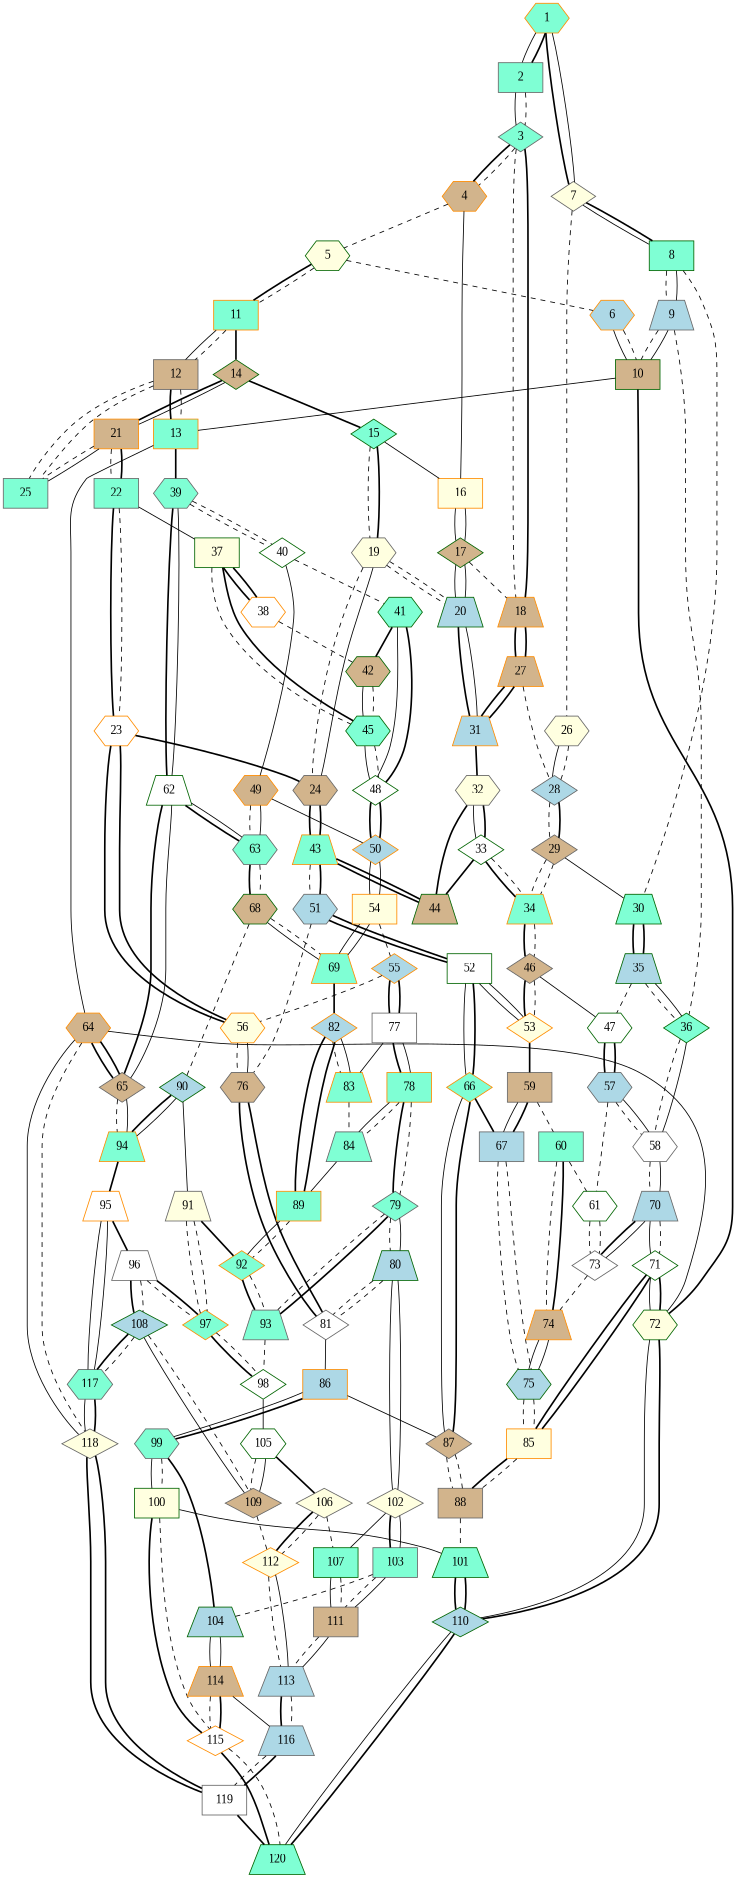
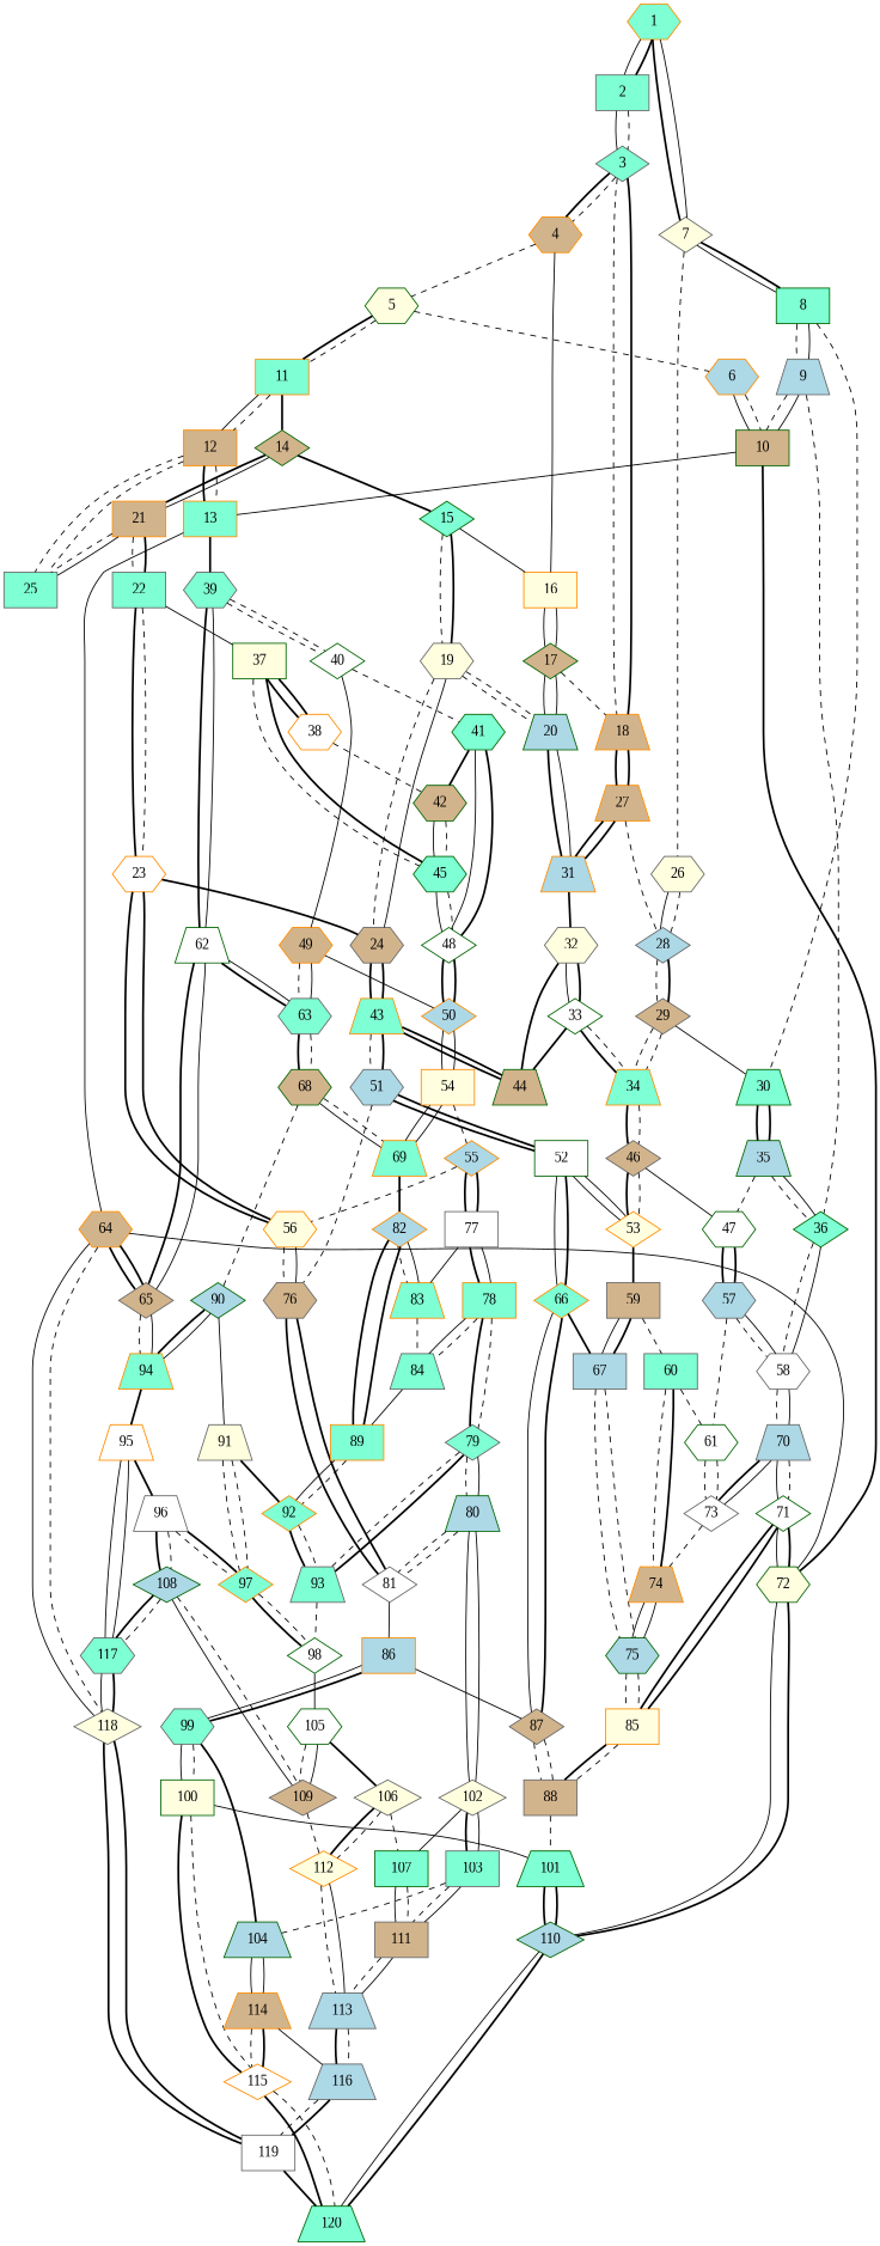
  graph {
    fontname="Liberation Serif"
    node [color=gray40 fillcolor=aquamarine fontname="Liberation Serif" shape=diamond style=filled]
    edge [fontname="Liberation Serif" style=dashed]
    1 [color=darkorange shape=hexagon]
    2 [shape=box]
    7 [fillcolor=lightyellow]
    3
    8 [color=darkgreen shape=box]
    26 [fillcolor=lightyellow shape=hexagon]
    4 [color=darkorange fillcolor=tan shape=hexagon]
    18 [color=darkorange fillcolor=tan shape=trapezium]
    5 [color=darkgreen fillcolor=lightyellow shape=hexagon]
    16 [color=darkorange fillcolor=lightyellow shape=box]
    27 [color=darkorange fillcolor=tan shape=trapezium]
    6 [color=darkorange fillcolor=lightblue shape=hexagon]
    11 [color=darkorange shape=box]
    17 [color=darkgreen fillcolor=tan]
    10 [color=darkgreen fillcolor=tan shape=box]
-   12 [fillcolor=tan shape=box]
+   12 [color=darkorange fillcolor=tan shape=box]
    14 [color=darkgreen fillcolor=tan]
    13 [color=darkorange shape=box]
    72 [color=darkgreen fillcolor=lightyellow shape=hexagon]
    9 [fillcolor=lightblue shape=trapezium]
    30 [color=darkgreen shape=trapezium]
    28 [fillcolor=lightblue]
    36 [color=darkgreen]
    35 [color=darkgreen fillcolor=lightblue shape=trapezium]
    58 [fillcolor=white shape=hexagon]
    39 [shape=hexagon]
    64 [color=darkorange fillcolor=tan shape=hexagon]
    110 [color=darkgreen fillcolor=lightblue]
    25 [shape=box]
    15 [color=darkgreen]
    21 [color=darkorange fillcolor=tan shape=box]
    40 [color=darkgreen fillcolor=white]
    62 [color=darkgreen fillcolor=white shape=trapezium]
    65 [fillcolor=tan]
    118 [fillcolor=lightyellow]
    19 [fillcolor=lightyellow shape=hexagon]
    22 [shape=box]
    20 [color=darkgreen fillcolor=lightblue shape=trapezium]
    24 [fillcolor=tan shape=hexagon]
    31 [color=darkorange fillcolor=lightblue shape=trapezium]
    43 [color=darkorange shape=trapezium]
    32 [fillcolor=lightyellow shape=hexagon]
    23 [color=darkorange fillcolor=white shape=hexagon]
    37 [color=darkgreen fillcolor=lightyellow shape=box]
    56 [color=darkorange fillcolor=lightyellow shape=hexagon]
    38 [color=darkorange fillcolor=white shape=hexagon]
    45 [color=darkgreen shape=hexagon]
    76 [fillcolor=tan shape=hexagon]
    44 [color=darkgreen fillcolor=tan shape=trapezium]
    51 [fillcolor=lightblue shape=hexagon]
    29 [fillcolor=tan]
    34 [color=darkorange shape=trapezium]
    46 [fillcolor=tan]
    47 [color=darkgreen fillcolor=white shape=hexagon]
    33 [color=darkgreen fillcolor=white]
    53 [color=darkorange fillcolor=lightyellow]
    57 [fillcolor=lightblue shape=hexagon]
    70 [fillcolor=lightblue shape=trapezium]
    42 [color=darkgreen fillcolor=tan shape=hexagon]
    48 [color=darkgreen fillcolor=white]
    41 [color=darkgreen shape=hexagon]
    49 [color=darkorange fillcolor=tan shape=hexagon]
    63 [shape=hexagon]
    50 [color=darkorange fillcolor=lightblue]
    52 [color=darkgreen fillcolor=white shape=box]
    59 [fillcolor=tan shape=box]
    61 [color=darkgreen fillcolor=white shape=hexagon]
    54 [color=darkorange fillcolor=lightyellow shape=box]
    68 [color=darkgreen fillcolor=tan shape=hexagon]
    55 [color=darkorange fillcolor=lightblue]
    69 [color=darkorange shape=trapezium]
    66 [color=darkorange]
    81 [fillcolor=white]
    67 [fillcolor=lightblue shape=box]
    87 [fillcolor=tan]
    60 [shape=box]
    77 [fillcolor=white shape=box]
    82 [color=darkorange fillcolor=lightblue]
    78 [color=darkorange shape=box]
    83 [color=darkorange shape=trapezium]
    73 [fillcolor=white]
    71 [color=darkgreen fillcolor=white]
    74 [color=darkorange fillcolor=tan shape=trapezium]
    75 [color=darkgreen fillcolor=lightblue shape=hexagon]
    94 [color=darkorange shape=trapezium]
    90 [color=darkgreen fillcolor=lightblue]
    119 [fillcolor=white shape=box]
    95 [color=darkorange fillcolor=white shape=trapezium]
    88 [fillcolor=tan shape=box]
    85 [color=darkorange fillcolor=lightyellow shape=box]
    91 [fillcolor=lightyellow shape=trapezium]
    89 [color=darkorange shape=box]
    120 [color=darkgreen shape=trapezium]
    86 [color=darkorange fillcolor=lightblue shape=box]
    79
    84 [shape=trapezium]
    80 [color=darkgreen fillcolor=lightblue shape=trapezium]
    93 [shape=trapezium]
    102 [fillcolor=lightyellow]
    98 [color=darkgreen fillcolor=white]
    103 [shape=box]
    107 [color=darkgreen shape=box]
    99 [shape=hexagon]
    92 [color=darkorange]
    101 [color=darkgreen shape=trapezium]
    100 [color=darkgreen fillcolor=lightyellow shape=box]
    104 [color=darkgreen fillcolor=lightblue shape=trapezium]
    97 [color=darkorange]
    105 [color=darkgreen fillcolor=white shape=hexagon]
    96 [fillcolor=white shape=trapezium]
    117 [shape=hexagon]
    108 [color=darkgreen fillcolor=lightblue]
    109 [fillcolor=tan]
    106 [fillcolor=lightyellow]
    115 [color=darkorange fillcolor=white]
    114 [color=darkorange fillcolor=tan shape=trapezium]
    111 [fillcolor=tan shape=box]
    113 [fillcolor=lightblue shape=trapezium]
    116 [fillcolor=lightblue shape=trapezium]
    112 [color=darkorange fillcolor=lightyellow]
    1 -- 2 [style=solid]
    1 -- 2 [style=bold]
    1 -- 7 [style=bold]
    1 -- 7 [style=solid]
    2 -- 3 [style=solid]
    2 -- 3
    7 -- 8 [style=solid]
    7 -- 8 [style=bold]
    7 -- 26
    3 -- 4 [style=bold]
    3 -- 4
    3 -- 18
    3 -- 18 [style=bold]
    8 -- 9
    8 -- 9 [style=solid]
    8 -- 30
    26 -- 28 [style=solid]
    26 -- 28
    4 -- 5
    4 -- 16 [style=solid]
    18 -- 27 [style=bold]
    18 -- 27 [style=bold]
    5 -- 6
    5 -- 11 [style=bold]
    5 -- 11
    16 -- 17 [style=solid]
    16 -- 17 [style=solid]
    27 -- 28
    27 -- 31 [style=bold]
    27 -- 31 [style=bold]
    6 -- 10 [style=solid]
    6 -- 10
    11 -- 12 [style=solid]
    11 -- 12
    11 -- 14 [style=bold]
    17 -- 18
    17 -- 20 [style=solid]
    17 -- 20 [style=solid]
    10 -- 13 [style=solid]
    10 -- 72 [style=bold]
    12 -- 13 [style=bold]
    12 -- 13
    12 -- 25
    12 -- 25
    14 -- 15 [style=bold]
    14 -- 21 [style=bold]
    14 -- 21 [style=solid]
    13 -- 39 [style=bold]
    13 -- 64 [style=solid]
    72 -- 110 [style=solid]
    72 -- 110 [style=bold]
    9 -- 10
    9 -- 10 [style=solid]
    9 -- 36
    30 -- 35 [style=bold]
    30 -- 35 [style=bold]
    28 -- 29
    28 -- 29 [style=bold]
    36 -- 58
    36 -- 58 [style=solid]
    35 -- 36
    35 -- 36 [style=solid]
    35 -- 47
    58 -- 70
    58 -- 70 [style=solid]
    39 -- 40
    39 -- 40
    39 -- 62 [style=bold]
    39 -- 62 [style=solid]
    64 -- 72 [style=solid]
    64 -- 65 [style=bold]
    64 -- 65 [style=bold]
    64 -- 118 [style=solid]
    64 -- 118
    110 -- 120 [style=solid]
    110 -- 120 [style=bold]
    15 -- 16 [style=solid]
    15 -- 19
    15 -- 19 [style=bold]
    21 -- 25
    21 -- 25 [style=solid]
    21 -- 22
    21 -- 22 [style=bold]
    40 -- 41
    40 -- 49 [style=solid]
    62 -- 65 [style=bold]
    62 -- 65 [style=solid]
    62 -- 63 [style=bold]
    62 -- 63 [style=solid]
    65 -- 94
    65 -- 94 [style=solid]
    118 -- 119 [style=bold]
    118 -- 119 [style=bold]
    19 -- 20
    19 -- 20
    19 -- 24
    19 -- 24 [style=solid]
    22 -- 23 [style=bold]
    22 -- 23
    22 -- 37 [style=solid]
    20 -- 31 [style=bold]
    20 -- 31 [style=solid]
    24 -- 43 [style=bold]
    24 -- 43 [style=bold]
    31 -- 32 [style=bold]
    43 -- 44 [style=bold]
    43 -- 44 [style=bold]
    43 -- 51
    43 -- 51 [style=bold]
    32 -- 44 [style=bold]
    32 -- 33 [style=solid]
    32 -- 33 [style=bold]
    23 -- 24 [style=bold]
    23 -- 56 [style=bold]
    23 -- 56 [style=bold]
    37 -- 38 [style=bold]
    37 -- 38 [style=bold]
    37 -- 45
    37 -- 45 [style=bold]
    56 -- 76
    56 -- 76 [style=solid]
    38 -- 42
    45 -- 48 [style=solid]
    45 -- 48
    76 -- 81 [style=bold]
    76 -- 81 [style=bold]
    51 -- 76
    51 -- 52 [style=bold]
    51 -- 52 [style=bold]
    29 -- 30 [style=solid]
    29 -- 34
    29 -- 34
    34 -- 46 [style=bold]
    34 -- 46
    46 -- 47 [style=solid]
    46 -- 53 [style=bold]
    46 -- 53
    47 -- 57 [style=bold]
    47 -- 57 [style=bold]
    33 -- 44 [style=bold]
    33 -- 34 [style=bold]
    33 -- 34
    53 -- 59 [style=bold]
    57 -- 58
    57 -- 58 [style=solid]
    57 -- 61
    70 -- 73 [style=bold]
    70 -- 73 [style=solid]
    70 -- 71 [style=solid]
    70 -- 71
    42 -- 45 [style=solid]
    42 -- 45
    48 -- 50 [style=bold]
    48 -- 50 [style=bold]
    41 -- 42 [style=bold]
    41 -- 48 [style=solid]
    41 -- 48 [style=bold]
    49 -- 63
    49 -- 63 [style=solid]
    49 -- 50 [style=solid]
    63 -- 68 [style=bold]
    63 -- 68
    50 -- 54 [style=solid]
    50 -- 54 [style=solid]
    52 -- 53 [style=solid]
    52 -- 53 [style=solid]
    52 -- 66 [style=solid]
    52 -- 66 [style=bold]
    59 -- 67 [style=solid]
    59 -- 67 [style=bold]
    59 -- 60
    61 -- 73
    61 -- 73
    54 -- 55
    54 -- 69 [style=solid]
    54 -- 69 [style=solid]
    68 -- 69 [style=solid]
    68 -- 69
    68 -- 90
    55 -- 56
    55 -- 77 [style=bold]
    55 -- 77 [style=bold]
    69 -- 82 [style=bold]
    66 -- 67 [style=bold]
    66 -- 87 [style=solid]
    66 -- 87 [style=bold]
    81 -- 86 [style=solid]
    67 -- 75
    67 -- 75
    87 -- 88
    87 -- 88
    60 -- 61
    60 -- 74
    60 -- 74 [style=bold]
    77 -- 78 [style=bold]
    77 -- 78 [style=solid]
    77 -- 83 [style=solid]
    82 -- 83
    82 -- 83 [style=solid]
    82 -- 89 [style=bold]
    82 -- 89 [style=bold]
    78 -- 79 [style=bold]
    78 -- 79
    78 -- 84 [style=solid]
    78 -- 84
    83 -- 84
    73 -- 74
    71 -- 72 [style=solid]
    71 -- 72 [style=bold]
    71 -- 85 [style=bold]
    71 -- 85 [style=bold]
    74 -- 75 [style=solid]
    74 -- 75 [style=solid]
    75 -- 85
    75 -- 85
    94 -- 95 [style=bold]
    90 -- 94 [style=bold]
    90 -- 94 [style=solid]
    90 -- 91 [style=solid]
    119 -- 120 [style=bold]
    95 -- 96 [style=bold]
    95 -- 117 [style=solid]
    95 -- 117 [style=solid]
    88 -- 101
    85 -- 88 [style=bold]
    85 -- 88
    91 -- 92 [style=bold]
    91 -- 97
    91 -- 97
    89 -- 92 [style=solid]
    89 -- 92
    86 -- 87 [style=solid]
    86 -- 99 [style=solid]
    86 -- 99 [style=bold]
    79 -- 80
    79 -- 80 [style=solid]
    79 -- 93
    79 -- 93 [style=bold]
    84 -- 89 [style=solid]
    80 -- 81
    80 -- 81
    80 -- 102 [style=solid]
    80 -- 102 [style=solid]
    93 -- 98
    102 -- 103 [style=bold]
    102 -- 103 [style=solid]
    102 -- 107 [style=solid]
    98 -- 105 [style=solid]
    103 -- 104
    103 -- 111
    103 -- 111 [style=solid]
    107 -- 111 [style=solid]
    107 -- 111
    99 -- 100 [style=solid]
    99 -- 100
    99 -- 104 [style=bold]
    92 -- 93 [style=bold]
    92 -- 93
    101 -- 110 [style=bold]
    101 -- 110 [style=bold]
    100 -- 101 [style=solid]
    100 -- 115 [style=bold]
    100 -- 115
    104 -- 114 [style=solid]
    104 -- 114 [style=solid]
    97 -- 98 [style=bold]
    97 -- 98
    105 -- 109
    105 -- 109 [style=solid]
    105 -- 106 [style=bold]
    96 -- 97
    96 -- 97 [style=bold]
    96 -- 108 [style=bold]
    96 -- 108
    117 -- 118 [style=solid]
    117 -- 118 [style=bold]
    108 -- 117 [style=bold]
    108 -- 117
    108 -- 109 [style=solid]
    108 -- 109
    109 -- 112
    106 -- 107
    106 -- 112 [style=bold]
    106 -- 112
    115 -- 120 [style=bold]
    115 -- 120
    114 -- 115
    114 -- 115 [style=bold]
    114 -- 116 [style=solid]
    111 -- 113
    111 -- 113 [style=solid]
    113 -- 116 [style=bold]
    113 -- 116
    116 -- 119
    116 -- 119 [style=bold]
    112 -- 113
    112 -- 113 [style=solid]
  }
